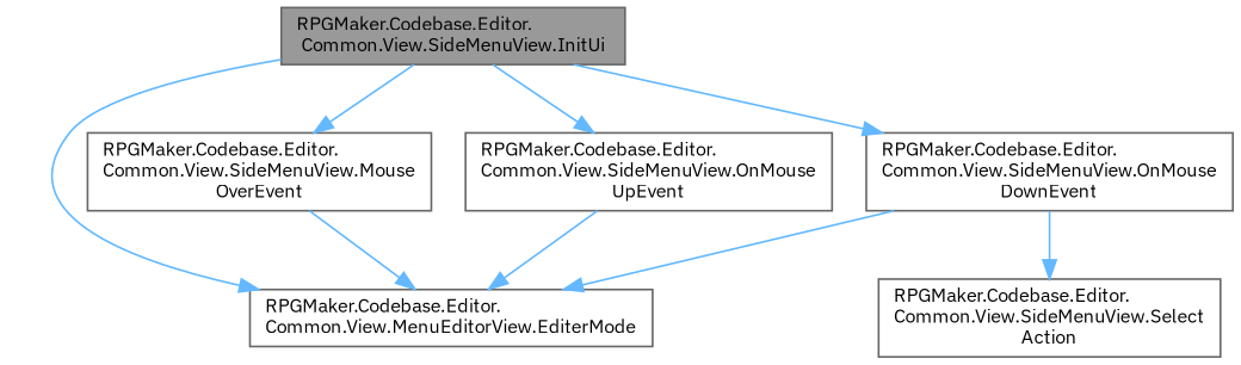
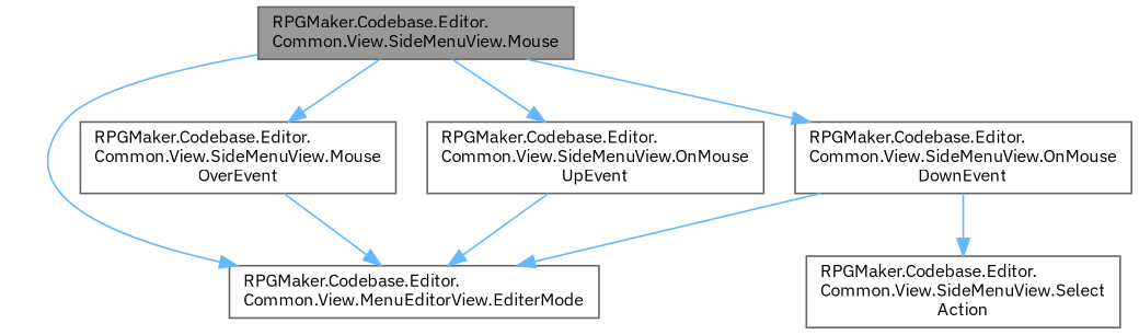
  digraph {
    rankdir=TB
    fontname="IBM Plex Sans"
    node [color=grey40 fillcolor=white fontname="IBM Plex Sans" fontsize=10 shape=box style=filled]
    edge [color=steelblue1 fontname="IBM Plex Sans" fontsize=10 labelfontname=Helvetica labelfontsize=10 style=solid]
-   n1 [color=gray40 fillcolor=grey60 fontcolor=black height=0.2 label="RPGMaker.Codebase.Editor.\lCommon.View.SideMenuView.InitUi" width=0.4]
+   n1 [color=gray40 fillcolor=grey60 fontcolor=black height=0.2 label="RPGMaker.Codebase.Editor.\lCommon.View.SideMenuView.Mouse" width=0.4]
    n2 [height=0.2 label="RPGMaker.Codebase.Editor.\lCommon.View.MenuEditorView.EditerMode" width=0.4]
    n3 [height=0.2 label="RPGMaker.Codebase.Editor.\lCommon.View.SideMenuView.Mouse\lOverEvent" width=0.4]
    n4 [height=0.2 label="RPGMaker.Codebase.Editor.\lCommon.View.SideMenuView.OnMouse\lDownEvent" width=0.4]
    n5 [height=0.2 label="RPGMaker.Codebase.Editor.\lCommon.View.SideMenuView.OnMouse\lUpEvent" width=0.4]
    n6 [height=0.2 label="RPGMaker.Codebase.Editor.\lCommon.View.SideMenuView.Select\lAction" width=0.4]
    n1 -> n2
    n1 -> n3
    n1 -> n4
    n1 -> n5
    n3 -> n2
    n4 -> n2
    n4 -> n6
    n5 -> n2
  }
